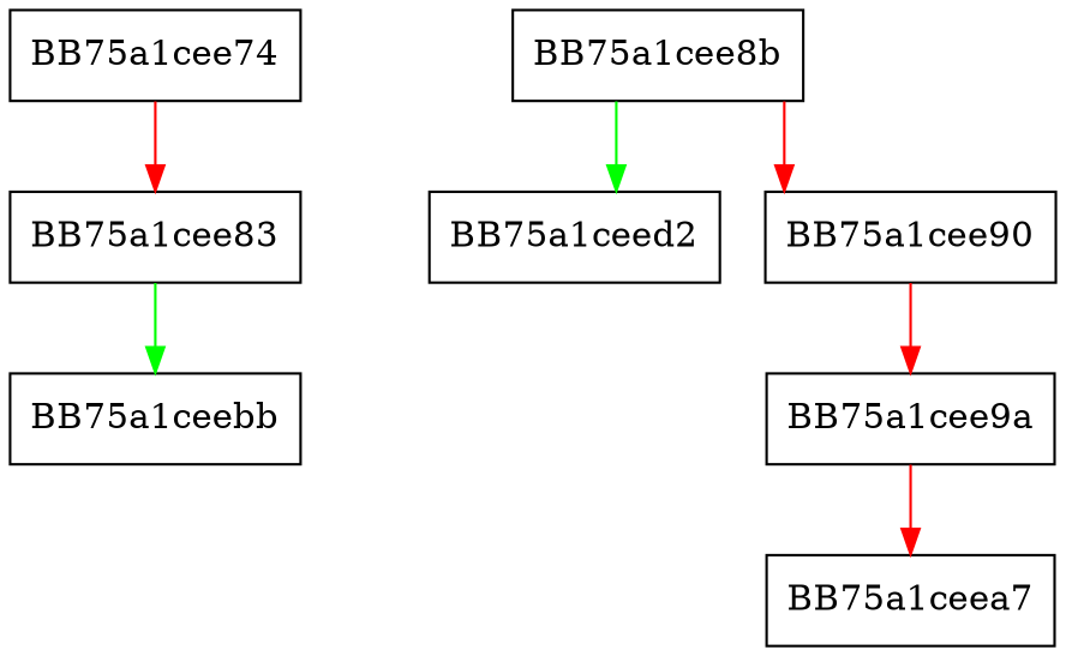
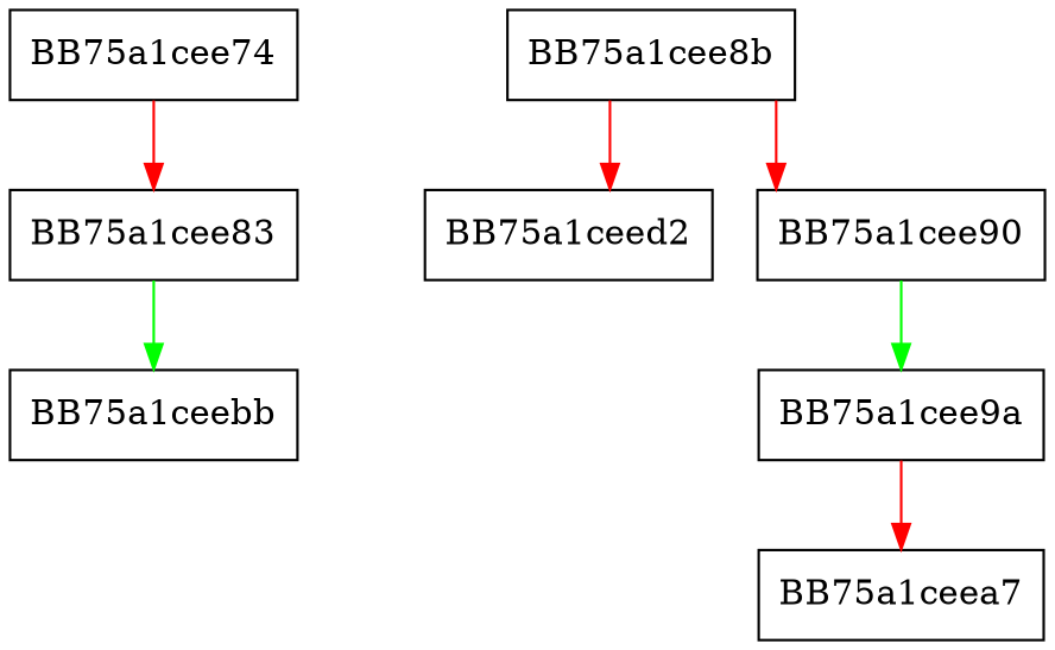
  digraph {
    splines=ortho
    node [shape=box]
    edge [color=red]
    BB75a1cee74
    BB75a1cee83
    BB75a1ceebb
    BB75a1cee8b
    BB75a1ceed2
    BB75a1cee90
    BB75a1cee9a
    BB75a1ceea7
    BB75a1cee74 -> BB75a1cee83
    BB75a1cee83 -> BB75a1ceebb [color=green]
-   BB75a1cee8b -> BB75a1ceed2 [color=green]
+   BB75a1cee8b -> BB75a1ceed2
    BB75a1cee8b -> BB75a1cee90
-   BB75a1cee90 -> BB75a1cee9a
+   BB75a1cee90 -> BB75a1cee9a [color=green]
    BB75a1cee9a -> BB75a1ceea7
  }
